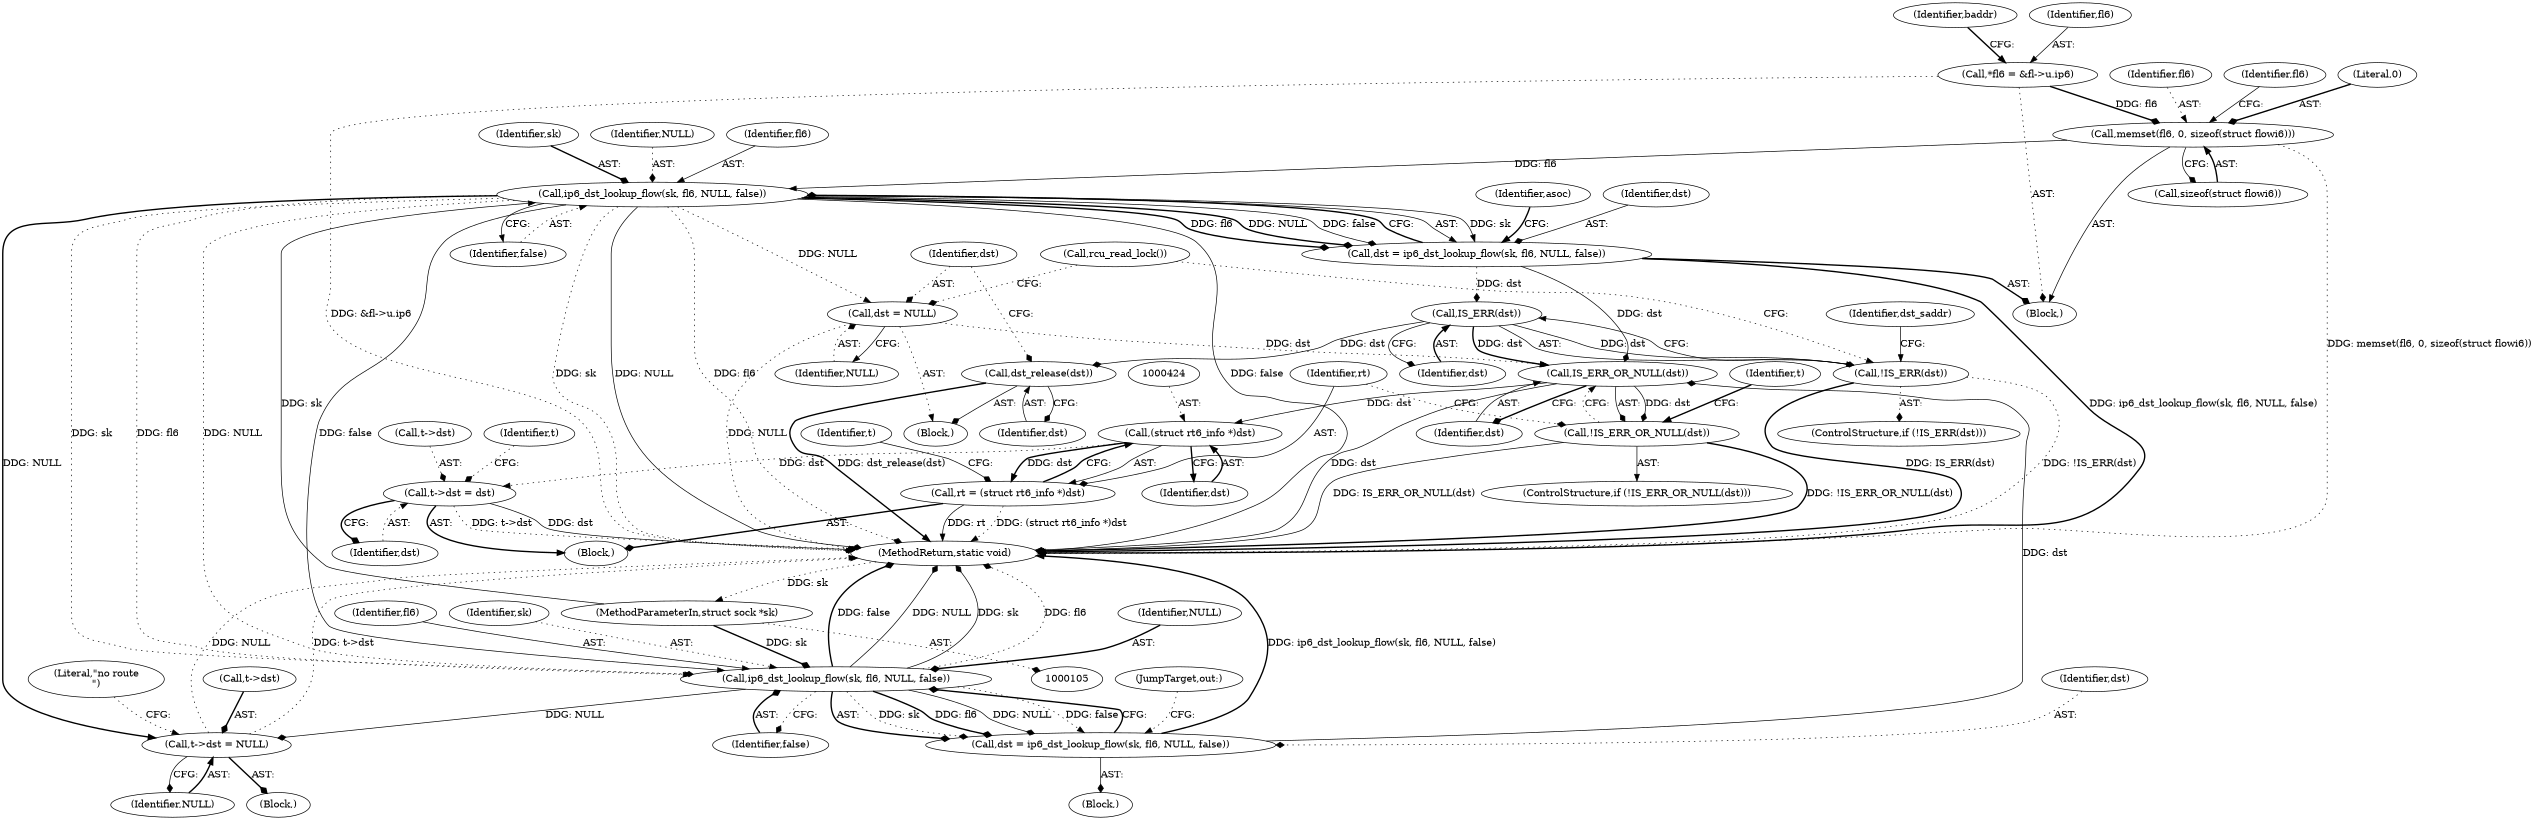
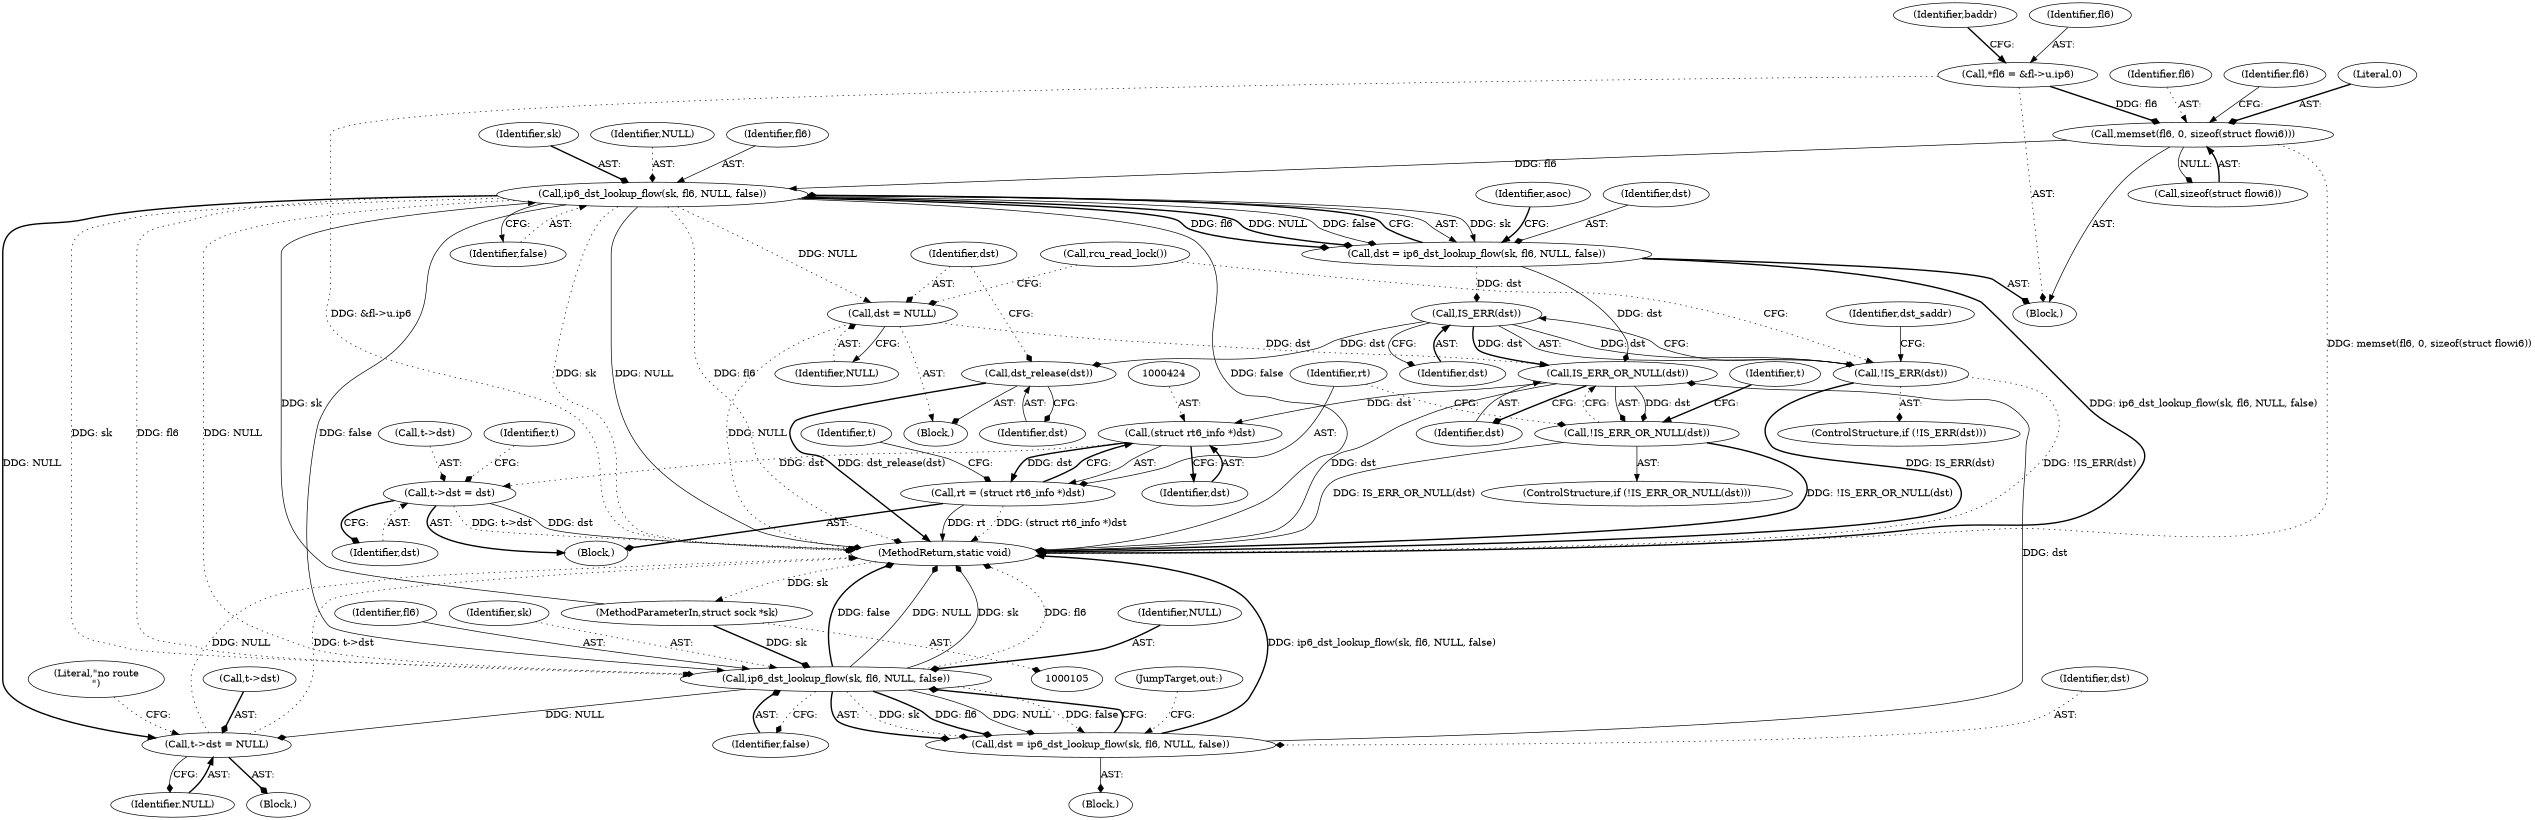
  digraph {
    edge [arrowhead=normal style=solid]
    n1 [label="(Call,ip6_dst_lookup_flow(sk, fl6, NULL, false))"]
    n2 [label="(Call,dst = ip6_dst_lookup_flow(sk, fl6, NULL, false))"]
    n3 [label="(Call,dst = NULL)"]
    n4 [label="(Call,ip6_dst_lookup_flow(sk, fl6, NULL, false))"]
    n5 [label="(Call,t->dst = NULL)"]
    n6 [label="(Identifier,false)"]
    n7 [label="(MethodReturn,static void)"]
    n8 [label="(Block,)"]
    n9 [label="(Call,IS_ERR(dst))"]
    n10 [label="(Call,IS_ERR_OR_NULL(dst))"]
    n11 [label="(Block,)"]
    n12 [label="(Identifier,NULL)"]
    n13 [label="(Call,dst = ip6_dst_lookup_flow(sk, fl6, NULL, false))"]
    n14 [label="(Identifier,false)"]
    n15 [label="(Identifier,NULL)"]
    n16 [label="(Block,)"]
    n17 [label="(MethodParameterIn,struct sock *sk)"]
    1000105
    n19 [label="(Call,memset(fl6, 0, sizeof(struct flowi6)))"]
    n20 [label="(Call,sizeof(struct flowi6))"]
    n21 [label="(Call,*fl6 = &fl->u.ip6)"]
    n22 [label="(Call,!IS_ERR(dst))"]
    n23 [label="(Call,dst_release(dst))"]
    n24 [label="(Identifier,dst)"]
    n25 [label="(Call,!IS_ERR_OR_NULL(dst))"]
    n26 [label="(Call,(struct rt6_info *)dst)"]
    n27 [label="(Identifier,dst)"]
    n28 [label="(ControlStructure,if (!IS_ERR(dst)))"]
    n29 [label="(Identifier,dst)"]
    n30 [label="(ControlStructure,if (!IS_ERR_OR_NULL(dst)))"]
    n31 [label="(Call,rt = (struct rt6_info *)dst)"]
    n32 [label="(Call,t->dst = dst)"]
    n33 [label="(Identifier,dst)"]
    n34 [label="(Block,)"]
    n35 [label="(Identifier,dst)"]
    n36 [label="(Block,)"]
    n37 [label="(Identifier,asoc)"]
    n38 [label="(Identifier,dst)"]
    n39 [label="(Identifier,dst)"]
    n40 [label="(Identifier,NULL)"]
    n41 [label="(Identifier,dst)"]
    n42 [label="(Identifier,rt)"]
    n43 [label="(Call,t->dst)"]
    n44 [label="(Identifier,fl6)"]
    n45 [label="(Identifier,t)"]
    n46 [label="(Identifier,baddr)"]
    n47 [label="(Identifier,fl6)"]
    n48 [label="(Call,t->dst)"]
    n49 [label="(Identifier,fl6)"]
    n50 [label="(JumpTarget,out:)"]
    n51 [label="(Identifier,t)"]
    n52 [label="(Identifier,sk)"]
    n53 [label="(Identifier,sk)"]
    n54 [label="(Identifier,fl6)"]
    n55 [label="(Identifier,t)"]
    n56 [label="(Literal,0)"]
    n57 [label="(Call,rcu_read_lock())"]
    n58 [label="(Identifier,NULL)"]
    n59 [label="(Literal,\"no route\n\")"]
    n60 [label="(Identifier,dst_saddr)"]
    n61 [label="(Identifier,fl6)"]
    1000424
    n1 -> n2 [label="AST: "]
    n1 -> n2 [label="DDG: sk"]
    n1 -> n2 [arrowhead=diamond label="DDG: fl6" style=bold]
    n1 -> n2 [arrowhead=diamond label="DDG: NULL" style=bold]
    n1 -> n2 [arrowhead=diamond label="DDG: false"]
    n1 -> n3 [label="DDG: NULL" style=dotted]
    n1 -> n4 [arrowhead=diamond label="DDG: sk" style=dotted]
    n1 -> n4 [label="DDG: fl6" style=dotted]
    n1 -> n4 [label="DDG: NULL" style=dotted]
    n1 -> n4 [label="DDG: false"]
    n1 -> n5 [label="DDG: NULL" style=bold]
    n1 -> n6 [label="CFG: "]
    n1 -> n7 [arrowhead=diamond label="DDG: sk" style=dotted]
    n1 -> n7 [label="DDG: false"]
    n1 -> n7 [arrowhead=diamond label="DDG: NULL"]
    n1 -> n7 [arrowhead=diamond label="DDG: fl6" style=dotted]
    n2 -> n1 [arrowhead=diamond label="CFG: " style=bold]
    n2 -> n7 [label="DDG: ip6_dst_lookup_flow(sk, fl6, NULL, false)" style=bold]
    n2 -> n8 [arrowhead=diamond label="AST: " style=bold]
    n2 -> n9 [arrowhead=diamond label="DDG: dst" style=dotted]
    n2 -> n10 [arrowhead=diamond label="DDG: dst"]
    n3 -> n7 [label="DDG: NULL" style=dotted]
    n3 -> n10 [label="DDG: dst" style=dotted]
    n3 -> n11 [label="AST: " style=dotted]
    n3 -> n12 [label="CFG: "]
    n4 -> n5 [arrowhead=diamond label="DDG: NULL"]
    n4 -> n7 [arrowhead=diamond label="DDG: fl6" style=dotted]
    n4 -> n7 [arrowhead=diamond label="DDG: NULL"]
    n4 -> n7 [arrowhead=diamond label="DDG: false" style=bold]
    n4 -> n7 [arrowhead=diamond label="DDG: sk"]
    n4 -> n13 [arrowhead=diamond label="AST: " style=bold]
    n4 -> n13 [arrowhead=diamond label="DDG: sk" style=dotted]
    n4 -> n13 [arrowhead=diamond label="DDG: fl6" style=bold]
    n4 -> n13 [arrowhead=diamond label="DDG: NULL"]
    n4 -> n13 [label="DDG: false" style=dotted]
    n4 -> n14 [arrowhead=diamond label="CFG: " style=dotted]
    n5 -> n7 [label="DDG: t->dst" style=dotted]
    n5 -> n7 [label="DDG: NULL" style=dotted]
    n5 -> n15 [arrowhead=diamond label="CFG: "]
    n5 -> n16 [arrowhead=diamond label="AST: " style=bold]
    n6 -> n1 [label="AST: " style=dotted]
    n7 -> n17 [label="DDG: sk" style=dotted]
    n9 -> n10 [label="DDG: dst" style=bold]
    n9 -> n22 [arrowhead=diamond label="AST: "]
    n9 -> n22 [label="DDG: dst"]
    n9 -> n23 [arrowhead=diamond label="DDG: dst"]
    n9 -> n24 [arrowhead=diamond label="CFG: "]
    n10 -> n7 [label="DDG: dst"]
    n10 -> n25 [arrowhead=diamond label="AST: "]
    n10 -> n25 [arrowhead=diamond label="DDG: dst"]
    n10 -> n26 [label="DDG: dst"]
    n10 -> n27 [arrowhead=diamond label="CFG: " style=bold]
    n12 -> n3 [arrowhead=diamond label="AST: " style=dotted]
    n13 -> n4 [arrowhead=diamond label="CFG: " style=bold]
    n13 -> n7 [label="DDG: ip6_dst_lookup_flow(sk, fl6, NULL, false)" style=bold]
    n13 -> n10 [arrowhead=diamond label="DDG: dst"]
    n13 -> n36 [arrowhead=diamond label="AST: "]
    n14 -> n4 [arrowhead=diamond label="AST: " style=bold]
    n15 -> n5 [label="AST: " style=bold]
    n17 -> n1 [label="DDG: sk"]
    n17 -> n4 [arrowhead=diamond label="DDG: sk" style=bold]
    n17 -> 1000105 [arrowhead=diamond label="AST: " style=dotted]
    n19 -> n1 [label="DDG: fl6"]
    n19 -> n7 [arrowhead=diamond label="DDG: memset(fl6, 0, sizeof(struct flowi6))" style=dotted]
    n19 -> n8 [label="AST: "]
-   n19 -> n20 [arrowhead=diamond label="CFG: "]
+   n19 -> n20 [arrowhead=diamond label="NULL: "]
    n20 -> n19 [label="AST: " style=bold]
    n21 -> n7 [label="DDG: &fl->u.ip6" style=dotted]
    n21 -> n8 [arrowhead=diamond label="AST: " style=dotted]
    n21 -> n19 [arrowhead=diamond label="DDG: fl6" style=bold]
    n22 -> n7 [label="DDG: IS_ERR(dst)" style=bold]
    n22 -> n7 [arrowhead=diamond label="DDG: !IS_ERR(dst)" style=dotted]
    n22 -> n9 [label="CFG: "]
    n22 -> n28 [arrowhead=diamond label="AST: " style=dotted]
    n23 -> n7 [label="DDG: dst_release(dst)" style=bold]
    n23 -> n11 [arrowhead=diamond label="AST: "]
    n23 -> n29 [arrowhead=diamond label="CFG: "]
    n24 -> n9 [label="AST: " style=bold]
    n25 -> n7 [arrowhead=diamond label="DDG: !IS_ERR_OR_NULL(dst)" style=bold]
    n25 -> n7 [label="DDG: IS_ERR_OR_NULL(dst)"]
    n25 -> n10 [label="CFG: " style=dotted]
    n25 -> n30 [label="AST: "]
    n26 -> n31 [label="AST: "]
    n26 -> n31 [label="DDG: dst" style=bold]
    n26 -> n32 [label="DDG: dst" style=dotted]
    n26 -> n33 [label="CFG: " style=bold]
    n27 -> n10 [label="AST: "]
    n29 -> n23 [label="AST: "]
    n31 -> n7 [label="DDG: (struct rt6_info *)dst" style=dotted]
    n31 -> n7 [label="DDG: rt"]
    n31 -> n26 [label="CFG: " style=bold]
    n31 -> n34 [arrowhead=diamond label="AST: " style=bold]
    n32 -> n7 [arrowhead=diamond label="DDG: t->dst" style=dotted]
    n32 -> n7 [label="DDG: dst"]
    n32 -> n34 [label="AST: " style=bold]
    n32 -> n35 [arrowhead=diamond label="CFG: " style=bold]
    n33 -> n26 [label="AST: " style=bold]
    n35 -> n32 [label="AST: " style=dotted]
    n37 -> n2 [label="CFG: " style=bold]
    n38 -> n2 [arrowhead=diamond label="AST: "]
    n39 -> n3 [arrowhead=diamond label="AST: " style=dotted]
    n39 -> n23 [arrowhead=diamond label="CFG: " style=dotted]
    n40 -> n4 [arrowhead=diamond label="AST: " style=bold]
    n41 -> n13 [arrowhead=diamond label="AST: " style=dotted]
    n42 -> n25 [arrowhead=diamond label="CFG: " style=dotted]
    n42 -> n31 [arrowhead=diamond label="AST: "]
    n43 -> n5 [arrowhead=diamond label="AST: " style=bold]
    n44 -> n19 [label="CFG: "]
    n45 -> n25 [label="CFG: " style=bold]
    n46 -> n21 [label="CFG: " style=bold]
    n47 -> n1 [label="AST: "]
    n48 -> n32 [arrowhead=diamond label="AST: " style=dotted]
    n49 -> n4 [label="AST: "]
    n50 -> n13 [label="CFG: " style=dotted]
    n51 -> n32 [arrowhead=diamond label="CFG: " style=dotted]
    n52 -> n4 [label="AST: " style=dotted]
    n53 -> n1 [arrowhead=diamond label="AST: " style=bold]
    n54 -> n21 [label="AST: "]
    n55 -> n31 [arrowhead=diamond label="CFG: "]
    n56 -> n19 [arrowhead=diamond label="AST: " style=bold]
    n57 -> n3 [arrowhead=diamond label="CFG: " style=dotted]
    n57 -> n22 [label="CFG: " style=dotted]
    n58 -> n1 [arrowhead=diamond label="AST: " style=dotted]
    n59 -> n5 [label="CFG: " style=dotted]
    n60 -> n22 [label="CFG: "]
    n61 -> n19 [label="AST: " style=dotted]
    1000424 -> n26 [label="AST: " style=dotted]
  }
